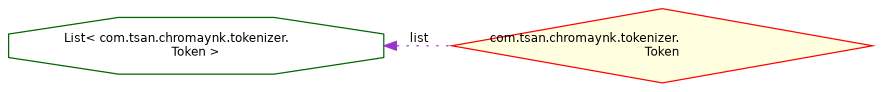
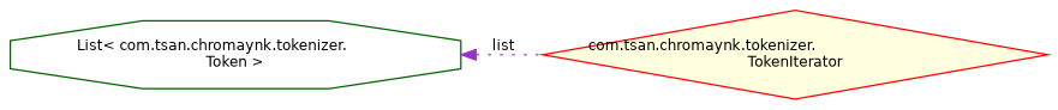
  digraph {
    rankdir=LR
    node [fontname=Helvetica fontsize=10 style=filled]
-   n1 [color=red fillcolor=lightyellow fontcolor=black height=0.2 label="com.tsan.chromaynk.tokenizer.\lToken" shape=diamond width=0.4]
+   n1 [color=red fillcolor=lightyellow fontcolor=black height=0.2 label="com.tsan.chromaynk.tokenizer.\lTokenIterator" shape=diamond width=0.4]
    n2 [color=darkgreen fillcolor=white height=0.2 label="List\< com.tsan.chromaynk.tokenizer.\lToken \>" shape=octagon width=0.4]
    n2 -> n1 [color=darkorchid3 dir=back fontname=Helvetica fontsize=10 label=" list" labelfontname=Helvetica labelfontsize=10 style=dotted]
  }
